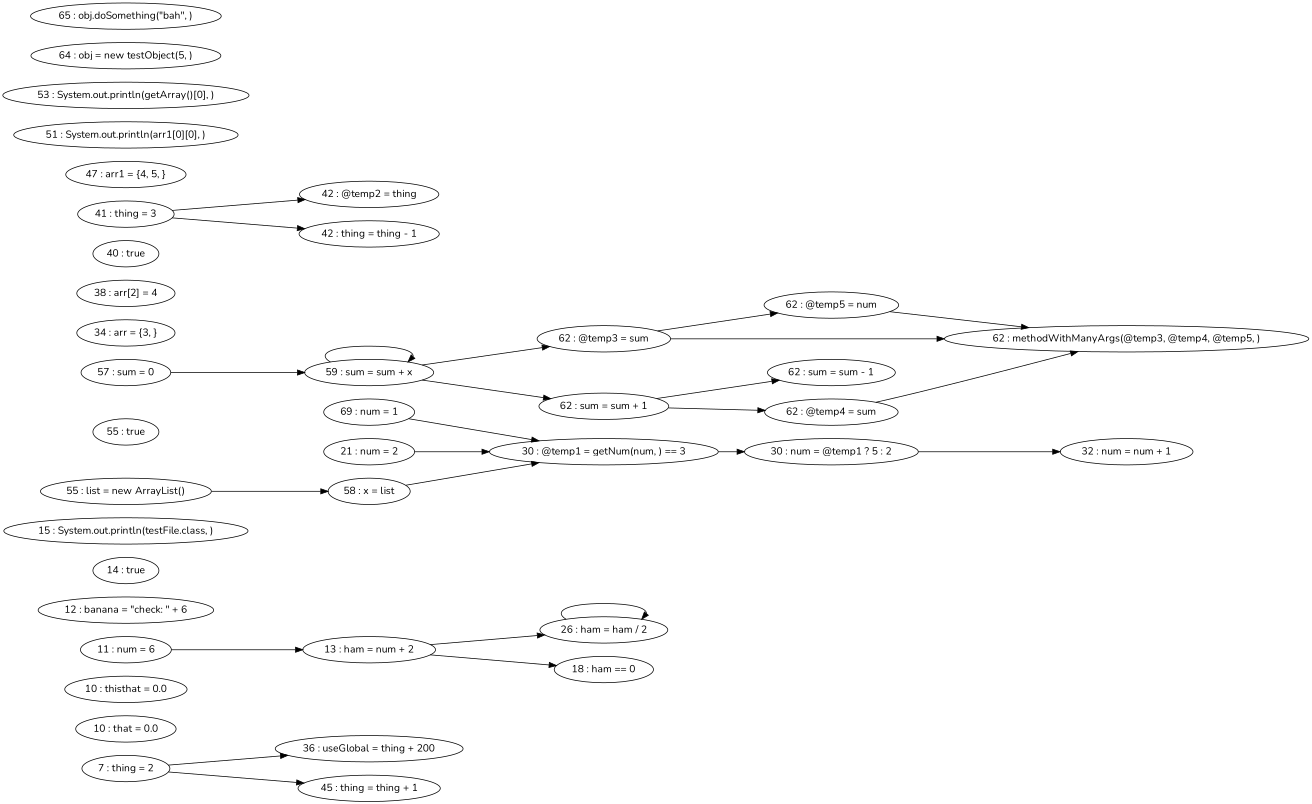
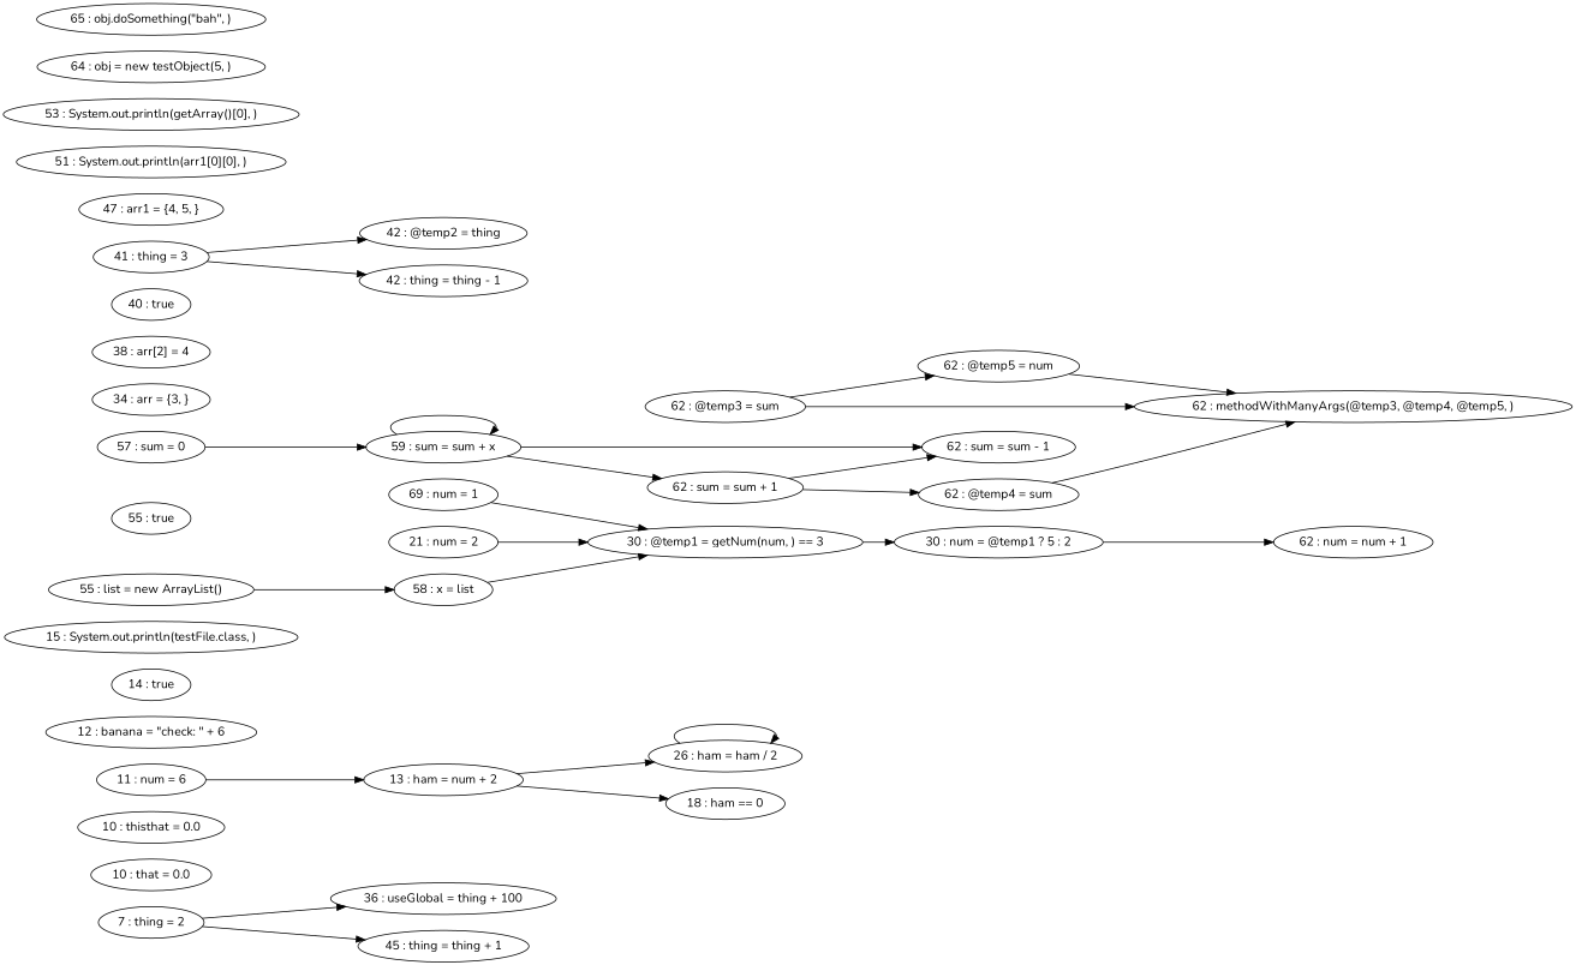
  digraph {
    fontname=Nunito
    rankdir=LR
    node [fontname=Nunito]
    edge [fontname=Nunito]
    "7 : thing = 2"
-   "36 : useGlobal = thing + 100" [label="36 : useGlobal = thing + 200"]
+   "36 : useGlobal = thing + 100"
    "45 : thing = thing + 1"
    "10 : that = 0.0"
    "10 : thisthat = 0.0"
    "11 : num = 6"
    "13 : ham = num + 2"
    "26 : ham = ham / 2"
    "18 : ham == 0"
    "12 : banana = \"check: \" + 6"
    "14 : true"
    "15 : System.out.println(testFile.class, )"
    n13 [label="69 : num = 1"]
    "30 : @temp1 = getNum(num, ) == 3"
    "30 : num = @temp1 ? 5 : 2"
-   "62 : num = num + 1" [label="32 : num = num + 1"]
+   "62 : num = num + 1"
    "21 : num = 2"
    n18 [label="55 : true"]
    "62 : @temp5 = num"
    "62 : methodWithManyArgs(@temp3, @temp4, @temp5, )"
    "34 : arr = {3, }"
    "38 : arr[2] = 4"
    "40 : true"
    "41 : thing = 3"
    "42 : @temp2 = thing"
    "42 : thing = thing - 1"
    "47 : arr1 = {4, 5, }"
    "51 : System.out.println(arr1[0][0], )"
    "53 : System.out.println(getArray()[0], )"
    "55 : list = new ArrayList()"
    "58 : x = list"
    "59 : sum = sum + x"
    "62 : @temp3 = sum"
    "62 : sum = sum + 1"
    "57 : sum = 0"
    "62 : sum = sum - 1"
    "62 : @temp4 = sum"
    "64 : obj = new testObject(5, )"
    "65 : obj.doSomething(\"bah\", )"
    "7 : thing = 2" -> "36 : useGlobal = thing + 100"
    "7 : thing = 2" -> "45 : thing = thing + 1"
    "11 : num = 6" -> "13 : ham = num + 2"
    "13 : ham = num + 2" -> "26 : ham = ham / 2"
    "13 : ham = num + 2" -> "18 : ham == 0"
    "26 : ham = ham / 2" -> "26 : ham = ham / 2"
    n13 -> "30 : @temp1 = getNum(num, ) == 3"
    "30 : @temp1 = getNum(num, ) == 3" -> "30 : num = @temp1 ? 5 : 2"
    "30 : num = @temp1 ? 5 : 2" -> "62 : num = num + 1"
    "21 : num = 2" -> "30 : @temp1 = getNum(num, ) == 3"
    "62 : @temp5 = num" -> "62 : methodWithManyArgs(@temp3, @temp4, @temp5, )"
    "41 : thing = 3" -> "42 : @temp2 = thing"
    "41 : thing = 3" -> "42 : thing = thing - 1"
    "55 : list = new ArrayList()" -> "58 : x = list"
    "58 : x = list" -> "30 : @temp1 = getNum(num, ) == 3"
    "59 : sum = sum + x" -> "59 : sum = sum + x"
-   "59 : sum = sum + x" -> "62 : @temp3 = sum"
+   "59 : sum = sum + x" -> "62 : sum = sum - 1"
    "59 : sum = sum + x" -> "62 : sum = sum + 1"
    "62 : @temp3 = sum" -> "62 : @temp5 = num"
    "62 : @temp3 = sum" -> "62 : methodWithManyArgs(@temp3, @temp4, @temp5, )"
    "62 : sum = sum + 1" -> "62 : sum = sum - 1"
    "62 : sum = sum + 1" -> "62 : @temp4 = sum"
    "57 : sum = 0" -> "59 : sum = sum + x"
    "62 : @temp4 = sum" -> "62 : methodWithManyArgs(@temp3, @temp4, @temp5, )"
  }
